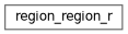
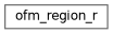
  digraph {
    rankdir=TB
-   n1 [color=grey40 fillcolor=white fontname=Helvetica fontsize=10 height=0.2 label=region_region_r shape=box style=filled width=0.4]
+   n1 [color=grey40 fillcolor=white fontname=Helvetica fontsize=10 height=0.2 label=ofm_region_r shape=box style=filled width=0.4]
  }
